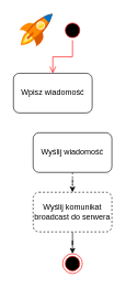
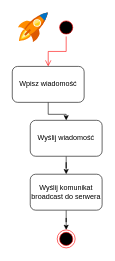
  <mxCell id="0" />
  <mxCell id="1" parent="0" />
  <mxCell id="2" value="" style="sketch=0;aspect=fixed;html=1;points=[];align=center;image;fontSize=12;image=img/lib/mscae/Quick_Start_Center.svg;" vertex="1" parent="1"><mxGeometry x="30" y="20" width="50" height="50" as="geometry" /></mxCell>
  <mxCell id="3" value="" style="ellipse;html=1;shape=startState;fillColor=#000000;strokeColor=#ff0000;" vertex="1" parent="1"><mxGeometry x="95" y="30" width="30" height="30" as="geometry" /></mxCell>
  <mxCell id="4" value="" style="edgeStyle=orthogonalEdgeStyle;html=1;verticalAlign=bottom;endArrow=open;endSize=8;strokeColor=#ff0000;rounded=0;entryX=0.5;entryY=0;entryDx=0;entryDy=0;" edge="1" source="3" parent="1" target="6"><mxGeometry relative="1" as="geometry"><mxPoint x="110" y="120" as="targetPoint" /></mxGeometry></mxCell>
+ <mxCell id="5" value="" style="edgeStyle=orthogonalEdgeStyle;rounded=0;orthogonalLoop=1;jettySize=auto;html=1;" edge="1" parent="1" source="6" target="8"><mxGeometry relative="1" as="geometry" /></mxCell>
  <mxCell id="6" value="Wpisz wiadomość" style="rounded=1;whiteSpace=wrap;html=1;" vertex="1" parent="1"><mxGeometry x="20" y="110" width="120" height="60" as="geometry" /></mxCell>
- <mxCell id="7" value="" style="edgeStyle=orthogonalEdgeStyle;rounded=0;orthogonalLoop=1;jettySize=auto;html=1;dashed=1;" edge="1" parent="1" source="8" target="10"><mxGeometry relative="1" as="geometry" /></mxCell>
+ <mxCell id="7" value="" style="edgeStyle=orthogonalEdgeStyle;rounded=0;orthogonalLoop=1;jettySize=auto;html=1;" edge="1" parent="1" source="8" target="10"><mxGeometry relative="1" as="geometry" /></mxCell>
  <mxCell id="8" value="Wyślij wiadomość" style="rounded=1;whiteSpace=wrap;html=1;" vertex="1" parent="1"><mxGeometry x="50" y="200" width="120" height="60" as="geometry" /></mxCell>
  <mxCell id="9" value="" style="edgeStyle=orthogonalEdgeStyle;rounded=0;orthogonalLoop=1;jettySize=auto;html=1;" edge="1" parent="1" source="10" target="11"><mxGeometry relative="1" as="geometry" /></mxCell>
- <mxCell id="10" value="Wyślij komunikat broadcast do serwera" style="rounded=1;whiteSpace=wrap;html=1;dashed=1;" vertex="1" parent="1"><mxGeometry x="50" y="290" width="120" height="60" as="geometry" /></mxCell>
+ <mxCell id="10" value="Wyślij komunikat broadcast do serwera" style="rounded=1;whiteSpace=wrap;html=1;" vertex="1" parent="1"><mxGeometry x="50" y="290" width="120" height="60" as="geometry" /></mxCell>
  <mxCell id="11" value="" style="ellipse;html=1;shape=endState;fillColor=#000000;strokeColor=#ff0000;" vertex="1" parent="1"><mxGeometry x="95" y="383" width="30" height="30" as="geometry" /></mxCell>
